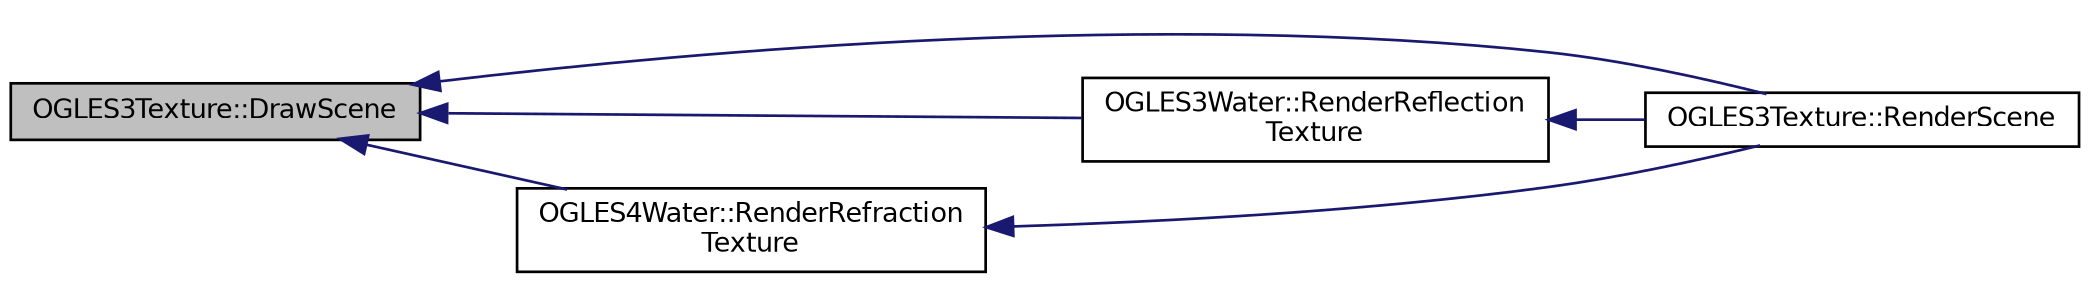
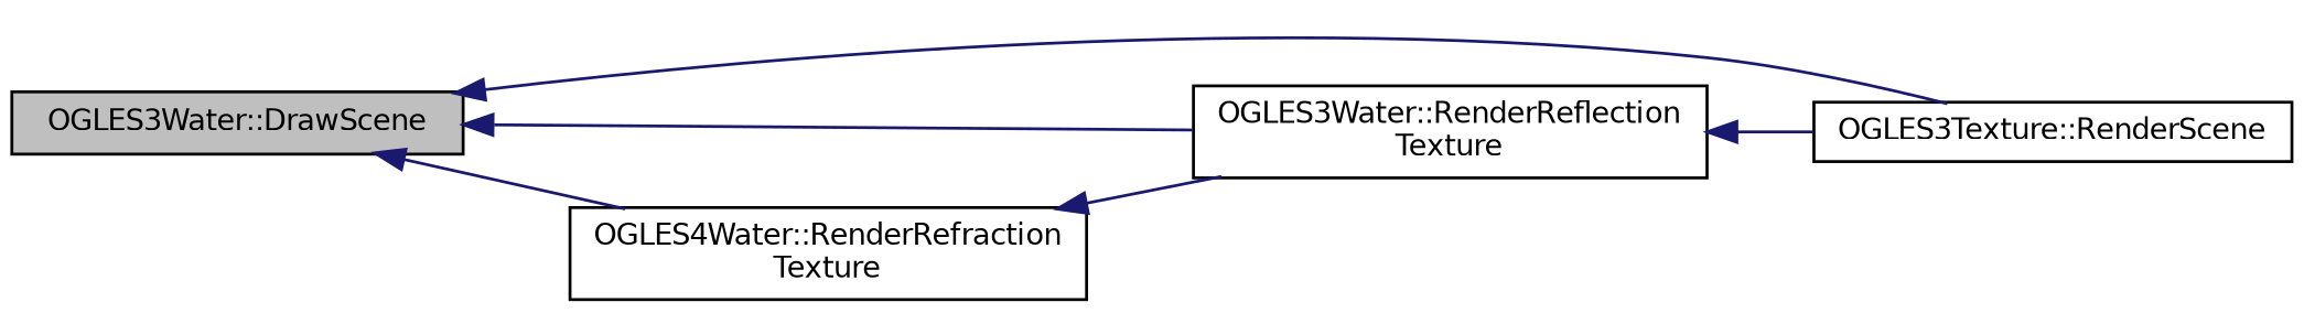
  digraph {
    rankdir=LR
    node [color=black fillcolor=white fontname=Helvetica fontsize=10 shape=record style=filled]
    edge [color=midnightblue dir=back fontname=Helvetica fontsize=10 labelfontname=Helvetica labelfontsize=10 style=solid]
-   n1 [fillcolor=grey75 fontcolor=black height=0.2 label="OGLES3Texture::DrawScene" width=0.4]
+   n1 [fillcolor=grey75 fontcolor=black height=0.2 label="OGLES3Water::DrawScene" width=0.4]
    n2 [height=0.2 label="OGLES3Texture::RenderScene" width=0.4]
    n3 [height=0.2 label="OGLES3Water::RenderReflection\lTexture" width=0.4]
    n4 [height=0.2 label="OGLES4Water::RenderRefraction\lTexture" width=0.4]
    n1 -> n2
    n1 -> n3
    n1 -> n4
    n3 -> n2
-   n4 -> n2
+   n4 -> n3
  }
